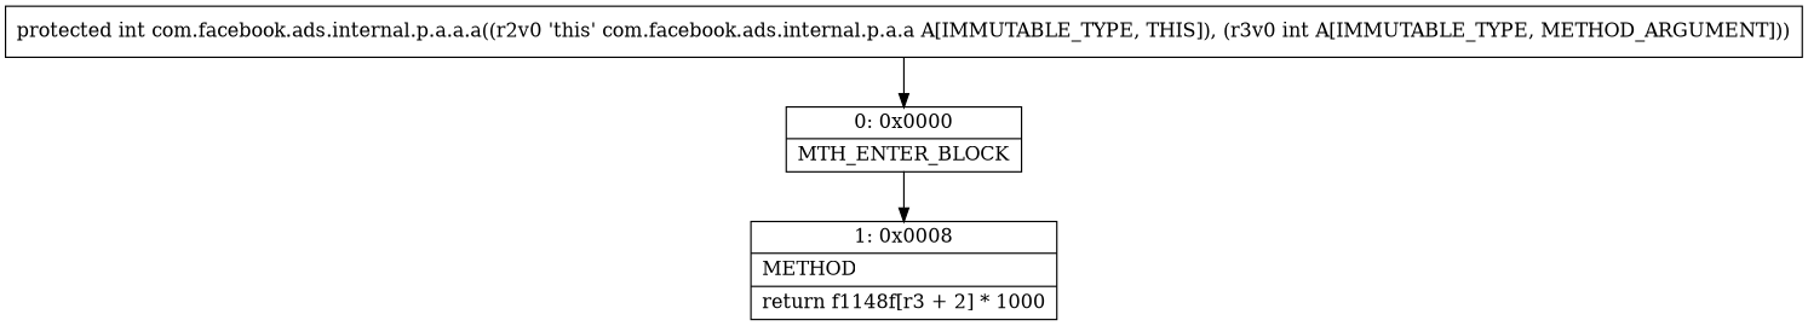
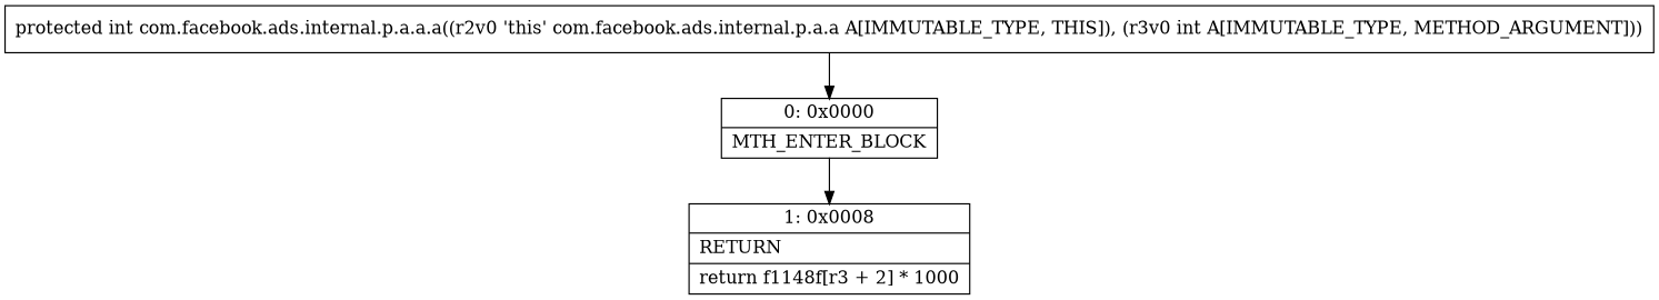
  digraph {
    node [shape=record]
    n1 [label="{0\:\ 0x0000|MTH_ENTER_BLOCK\l}"]
-   n2 [label="{1\:\ 0x0008|METHOD\l|return f1148f[r3 + 2] * 1000\l}"]
+   n2 [label="{1\:\ 0x0008|RETURN\l|return f1148f[r3 + 2] * 1000\l}"]
    n3 [label="{protected int com.facebook.ads.internal.p.a.a.a((r2v0 'this' com.facebook.ads.internal.p.a.a A[IMMUTABLE_TYPE, THIS]), (r3v0 int A[IMMUTABLE_TYPE, METHOD_ARGUMENT])) }"]
    n1 -> n2
    n3 -> n1
  }
